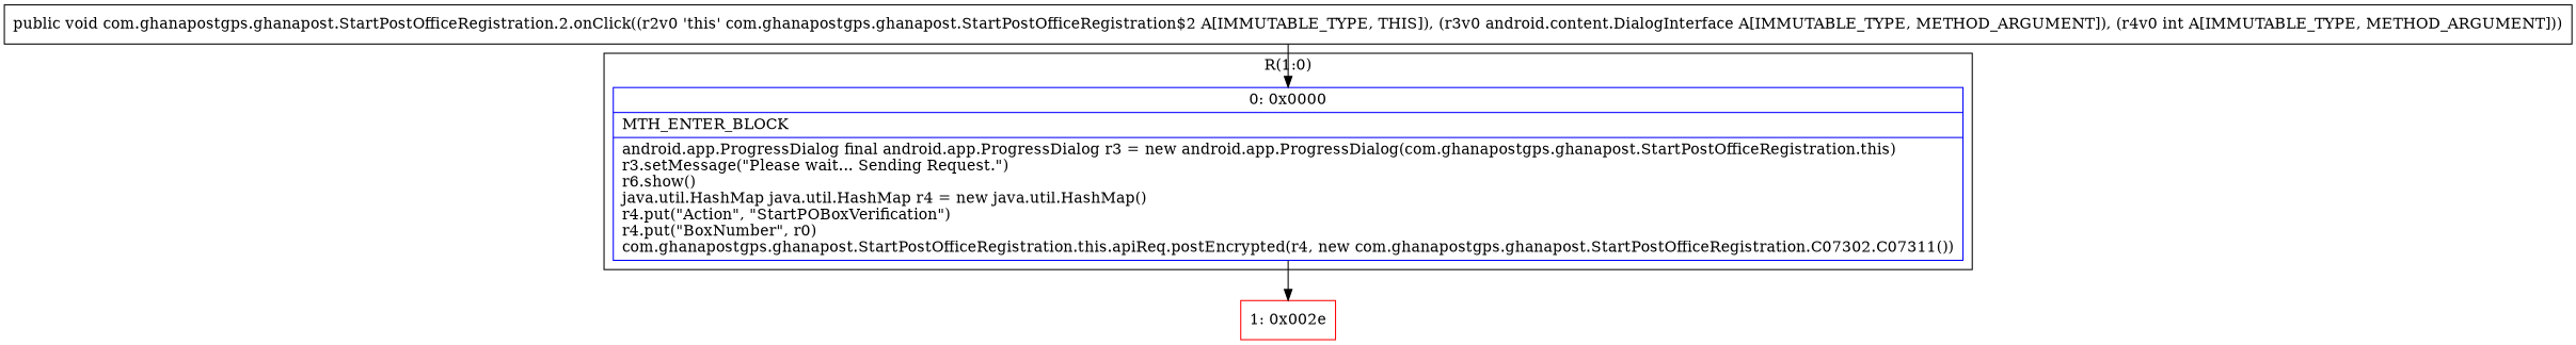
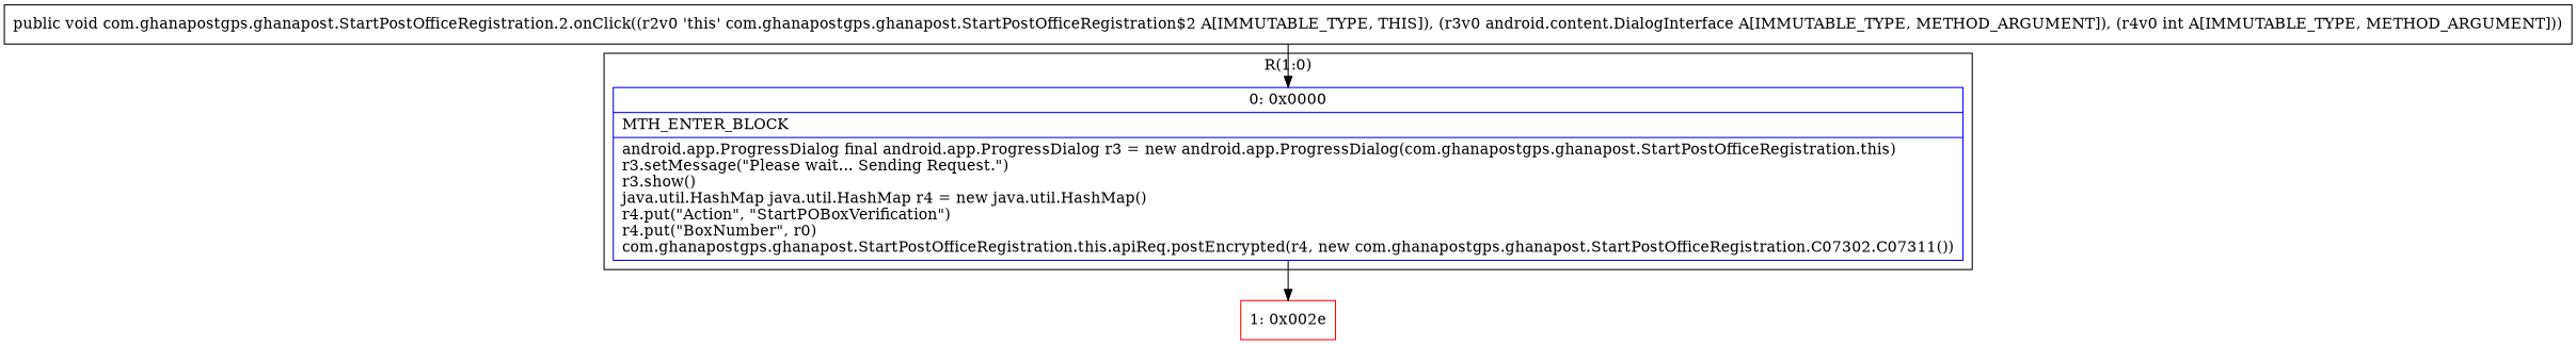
  digraph {
    node [shape=record]
-   n1 [color=blue label="{0\:\ 0x0000|MTH_ENTER_BLOCK\l|android.app.ProgressDialog final android.app.ProgressDialog r3 = new android.app.ProgressDialog(com.ghanapostgps.ghanapost.StartPostOfficeRegistration.this)\lr3.setMessage(\"Please wait... Sending Request.\")\lr6.show()\ljava.util.HashMap java.util.HashMap r4 = new java.util.HashMap()\lr4.put(\"Action\", \"StartPOBoxVerification\")\lr4.put(\"BoxNumber\", r0)\lcom.ghanapostgps.ghanapost.StartPostOfficeRegistration.this.apiReq.postEncrypted(r4, new com.ghanapostgps.ghanapost.StartPostOfficeRegistration.C07302.C07311())\l}"]
+   n1 [color=blue label="{0\:\ 0x0000|MTH_ENTER_BLOCK\l|android.app.ProgressDialog final android.app.ProgressDialog r3 = new android.app.ProgressDialog(com.ghanapostgps.ghanapost.StartPostOfficeRegistration.this)\lr3.setMessage(\"Please wait... Sending Request.\")\lr3.show()\ljava.util.HashMap java.util.HashMap r4 = new java.util.HashMap()\lr4.put(\"Action\", \"StartPOBoxVerification\")\lr4.put(\"BoxNumber\", r0)\lcom.ghanapostgps.ghanapost.StartPostOfficeRegistration.this.apiReq.postEncrypted(r4, new com.ghanapostgps.ghanapost.StartPostOfficeRegistration.C07302.C07311())\l}"]
    n2 [color=red label="{1\:\ 0x002e}"]
    n3 [label="{public void com.ghanapostgps.ghanapost.StartPostOfficeRegistration.2.onClick((r2v0 'this' com.ghanapostgps.ghanapost.StartPostOfficeRegistration$2 A[IMMUTABLE_TYPE, THIS]), (r3v0 android.content.DialogInterface A[IMMUTABLE_TYPE, METHOD_ARGUMENT]), (r4v0 int A[IMMUTABLE_TYPE, METHOD_ARGUMENT])) }"]
    subgraph cluster_1 {
      label="R(1:0)"
      n1
    }
    n1 -> n2
    n3 -> n1
  }
